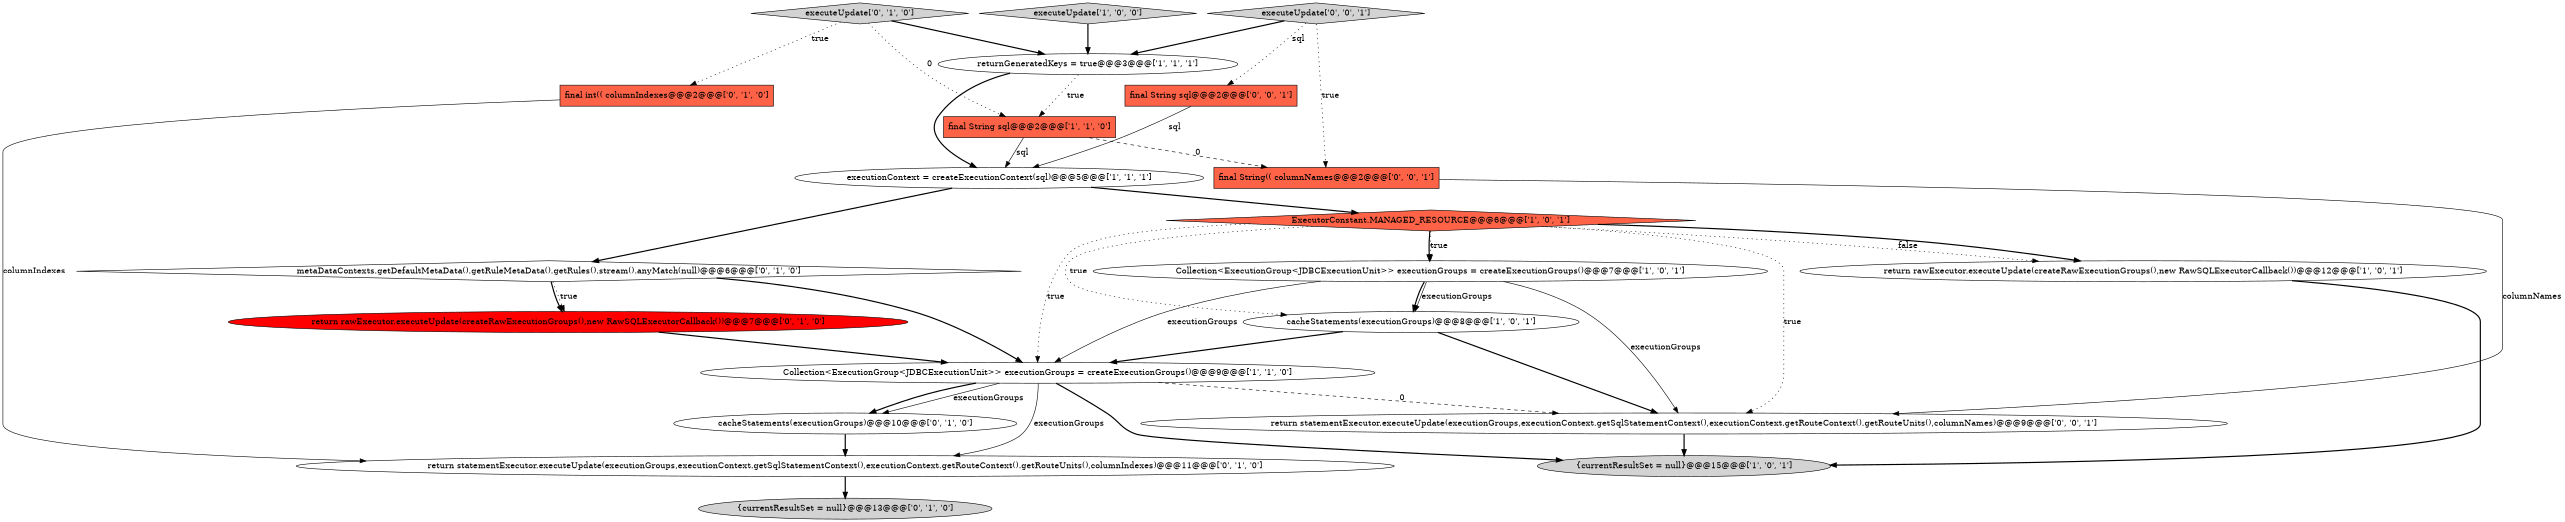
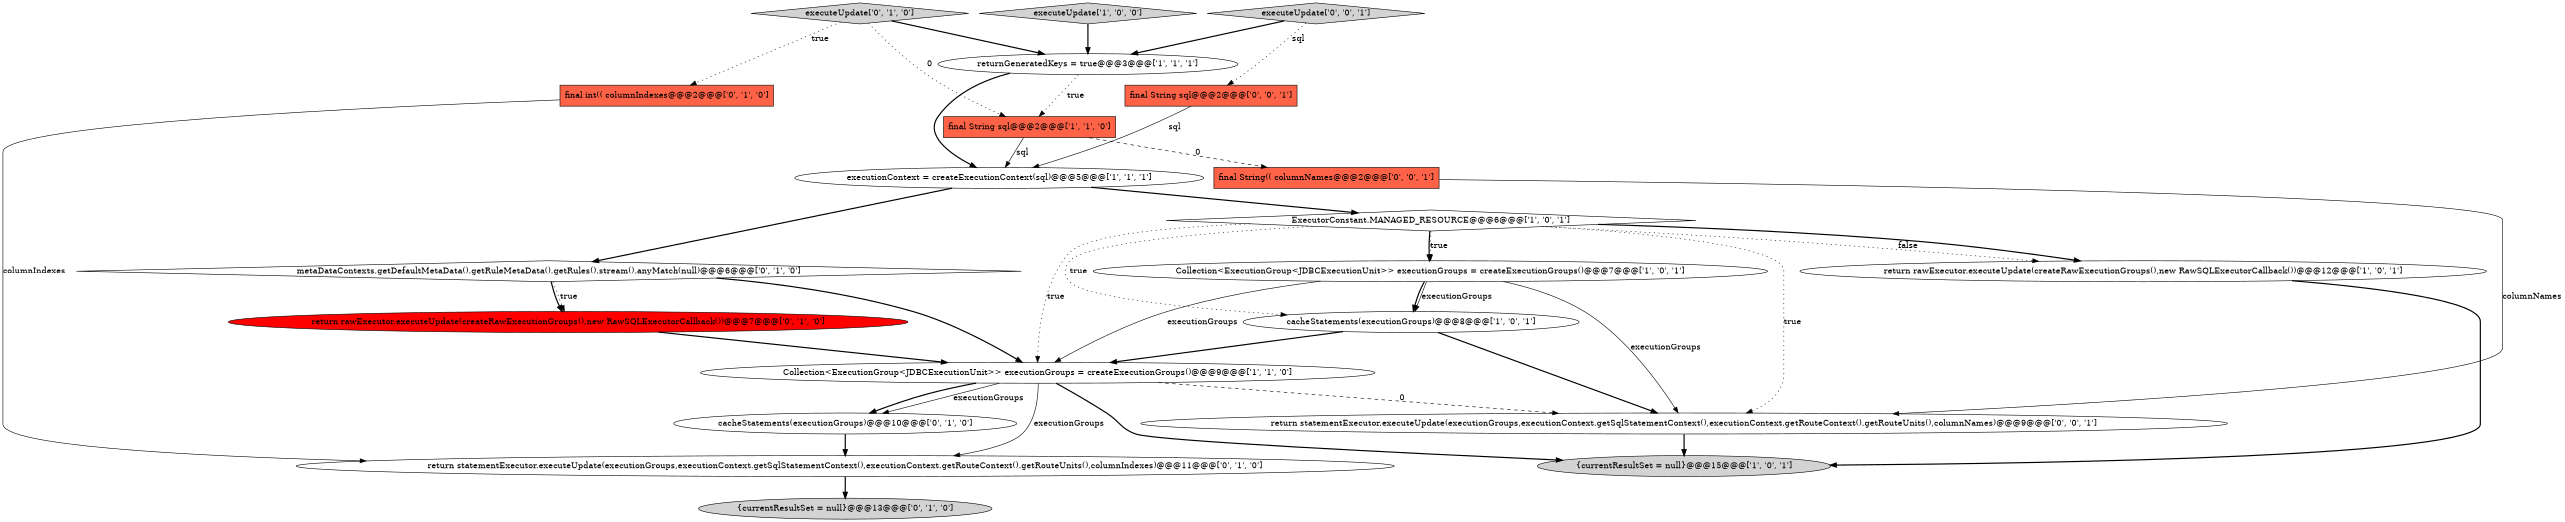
  digraph {
    node [fillcolor=white shape=ellipse style=filled]
    edge [style=bold]
    n1 [label="return rawExecutor.executeUpdate(createRawExecutionGroups(),new RawSQLExecutorCallback())@@@12@@@['1', '0', '1']"]
    n2 [fillcolor=lightgray label="{currentResultSet = null}@@@15@@@['1', '0', '1']"]
    n3 [label="Collection<ExecutionGroup<JDBCExecutionUnit>> executionGroups = createExecutionGroups()@@@9@@@['1', '1', '0']"]
    n4 [label="return statementExecutor.executeUpdate(executionGroups,executionContext.getSqlStatementContext(),executionContext.getRouteContext().getRouteUnits(),columnNames)@@@9@@@['0', '0', '1']"]
    n5 [label="return statementExecutor.executeUpdate(executionGroups,executionContext.getSqlStatementContext(),executionContext.getRouteContext().getRouteUnits(),columnIndexes)@@@11@@@['0', '1', '0']"]
    n6 [label="cacheStatements(executionGroups)@@@10@@@['0', '1', '0']"]
    n7 [fillcolor=lightgray label="executeUpdate['0', '1', '0']" shape=diamond]
    n8 [fillcolor=tomato label="final String sql@@@2@@@['1', '1', '0']" shape=box]
    n9 [fillcolor=tomato label="final int(( columnIndexes@@@2@@@['0', '1', '0']" shape=box]
    n10 [label="returnGeneratedKeys = true@@@3@@@['1', '1', '1']"]
    n11 [fillcolor=tomato label="final String(( columnNames@@@2@@@['0', '0', '1']" shape=box]
    n12 [label="executionContext = createExecutionContext(sql)@@@5@@@['1', '1', '1']"]
    n13 [label="cacheStatements(executionGroups)@@@8@@@['1', '0', '1']"]
    n14 [label="metaDataContexts.getDefaultMetaData().getRuleMetaData().getRules().stream().anyMatch(null)@@@6@@@['0', '1', '0']" shape=diamond]
-   n15 [fillcolor=tomato label="ExecutorConstant.MANAGED_RESOURCE@@@6@@@['1', '0', '1']" shape=diamond]
+   n15 [label="ExecutorConstant.MANAGED_RESOURCE@@@6@@@['1', '0', '1']" shape=diamond]
    n16 [fillcolor=red label="return rawExecutor.executeUpdate(createRawExecutionGroups(),new RawSQLExecutorCallback())@@@7@@@['0', '1', '0']"]
    n17 [label="Collection<ExecutionGroup<JDBCExecutionUnit>> executionGroups = createExecutionGroups()@@@7@@@['1', '0', '1']"]
    n18 [fillcolor=lightgray label="{currentResultSet = null}@@@13@@@['0', '1', '0']"]
    n19 [fillcolor=tomato label="final String sql@@@2@@@['0', '0', '1']" shape=box]
    n20 [fillcolor=lightgray label="executeUpdate['1', '0', '0']" shape=diamond]
    n21 [fillcolor=lightgray label="executeUpdate['0', '0', '1']" shape=diamond]
    n1 -> n2
    n3 -> n2
    n3 -> n4 [label=0 style=dashed]
    n3 -> n5 [label=executionGroups style=solid]
    n3 -> n6 [label=executionGroups style=solid]
    n3 -> n6
    n4 -> n2
    n5 -> n18
    n6 -> n5
    n7 -> n8 [label=0 style=dotted]
    n7 -> n9 [label=true style=dotted]
    n7 -> n10
    n8 -> n11 [label=0 style=dashed]
    n8 -> n12 [label=sql style=solid]
    n9 -> n5 [label=columnIndexes style=solid]
    n10 -> n8 [label=true style=dotted]
    n10 -> n12
    n11 -> n4 [label=columnNames style=solid]
    n12 -> n14
    n12 -> n15
    n13 -> n3
    n13 -> n4
    n14 -> n3
    n14 -> n16
    n14 -> n16 [label=true style=dotted]
    n15 -> n1 [label=false style=dotted]
    n15 -> n1
    n15 -> n3 [label=true style=dotted]
    n15 -> n4 [label=true style=dotted]
    n15 -> n13 [label=true style=dotted]
    n15 -> n17 [label=true style=dotted]
    n15 -> n17
    n16 -> n3
    n17 -> n3 [label=executionGroups style=solid]
    n17 -> n4 [label=executionGroups style=solid]
    n17 -> n13
    n17 -> n13 [label=executionGroups style=solid]
    n19 -> n12 [label=sql style=solid]
    n20 -> n10
    n21 -> n10
-   n21 -> n11 [label=true style=dotted]
    n21 -> n19 [label=sql style=dotted]
  }
